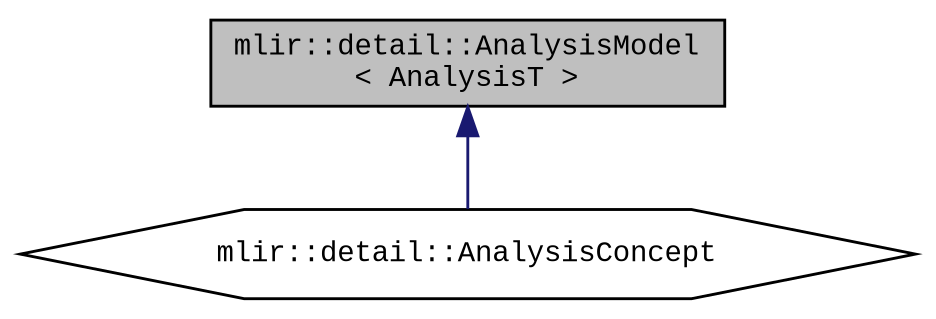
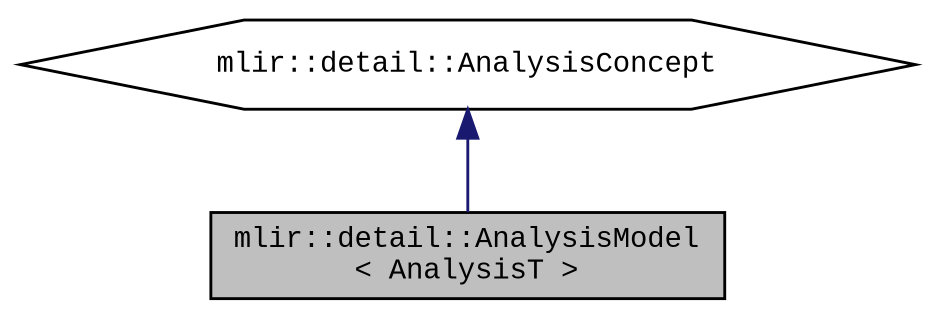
  digraph {
    fontname="Liberation Mono"
    node [color=black fontname="Liberation Mono" fontsize=10]
    n1 [fillcolor=grey75 fontcolor=black height=0.2 label="mlir::detail::AnalysisModel\l\< AnalysisT \>" shape=box style=filled width=0.4]
    n2 [height=0.2 label="mlir::detail::AnalysisConcept" shape=hexagon width=0.4]
-   n1 -> n2 [color=midnightblue dir=back fontname="Liberation Mono" fontsize=10 labelfontname=Helvetica labelfontsize=10 style=solid]
+   n2 -> n1 [color=midnightblue dir=back fontname="Liberation Mono" fontsize=10 labelfontname=Helvetica labelfontsize=10 style=solid]
  }
